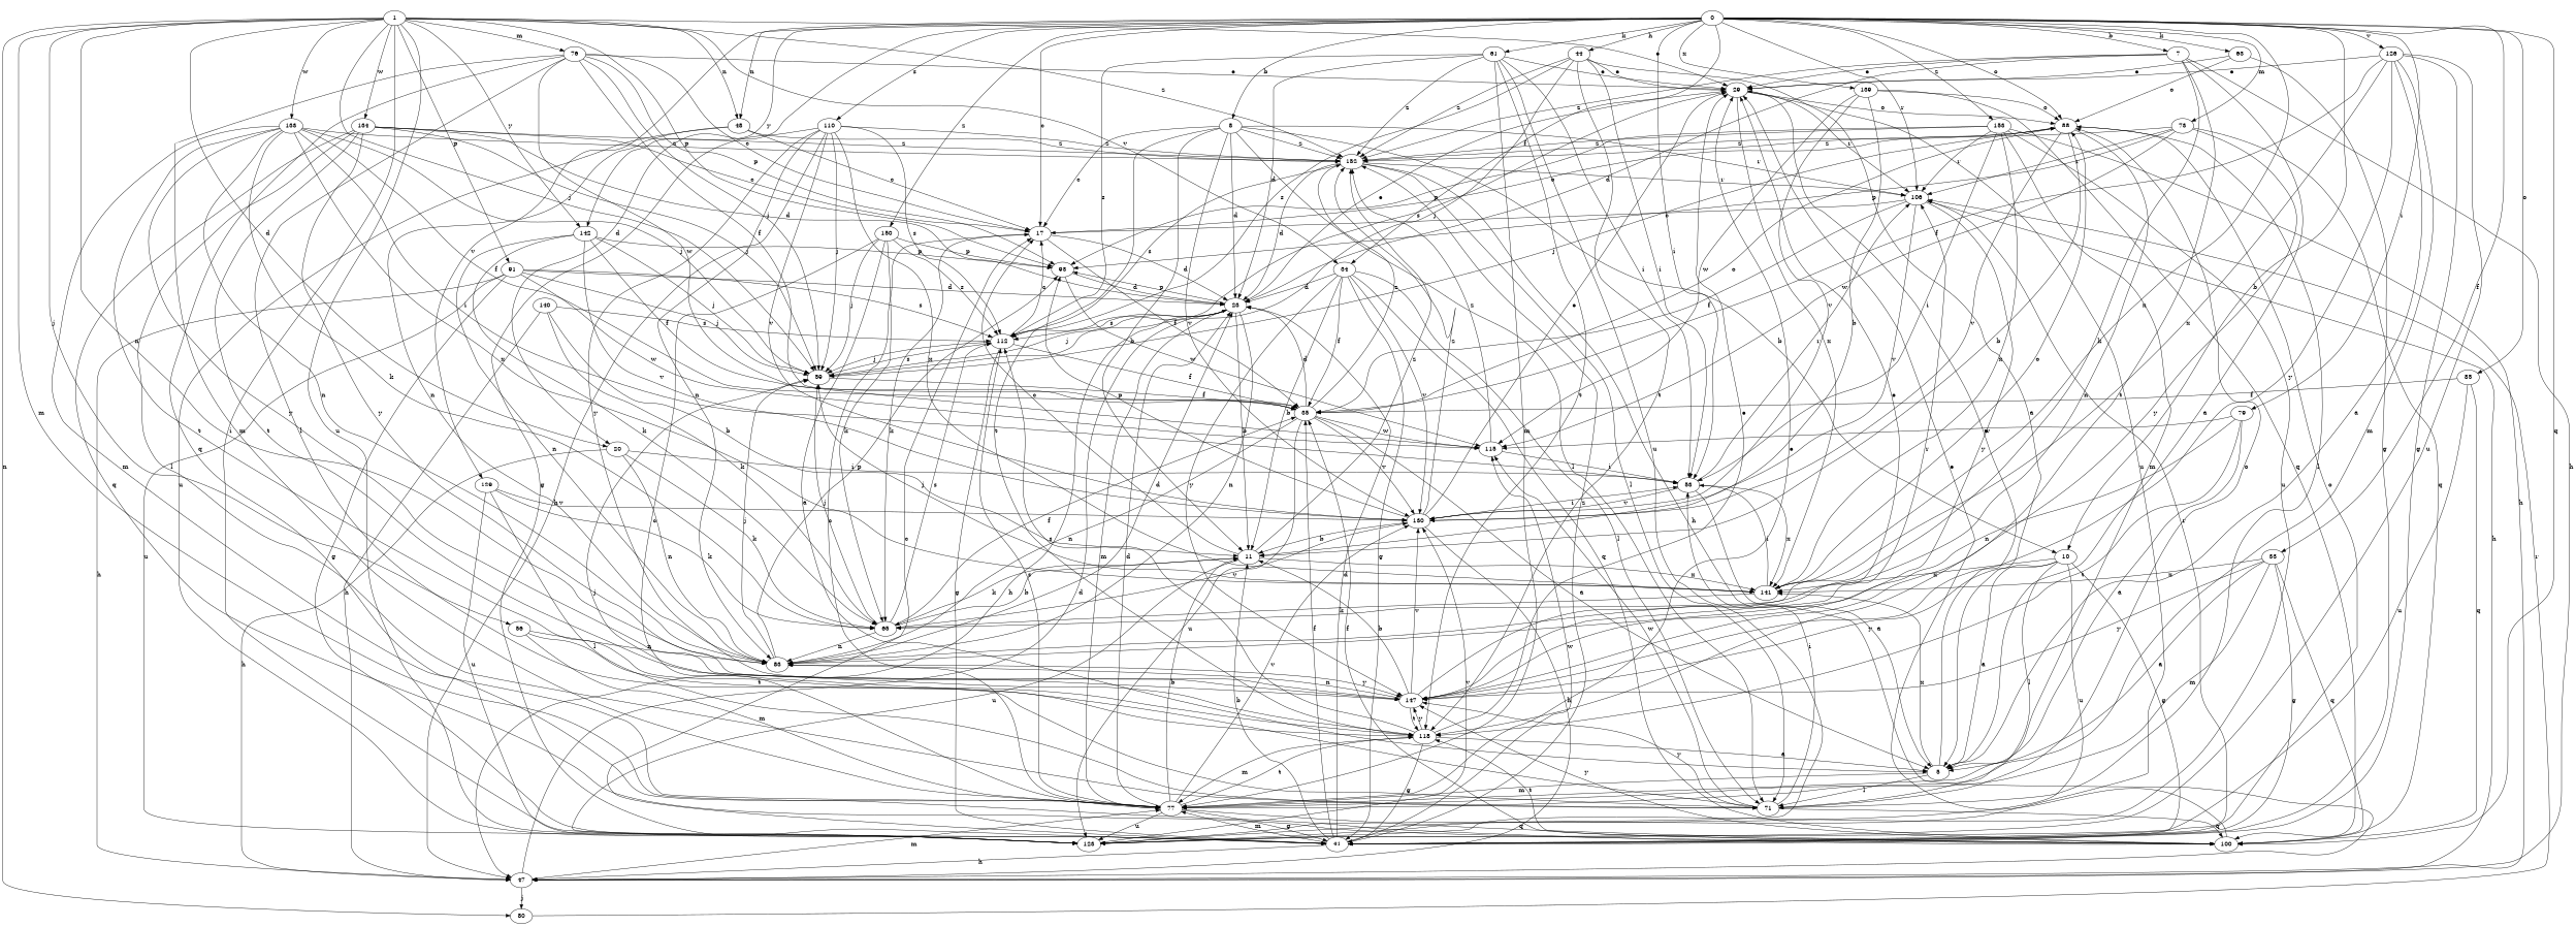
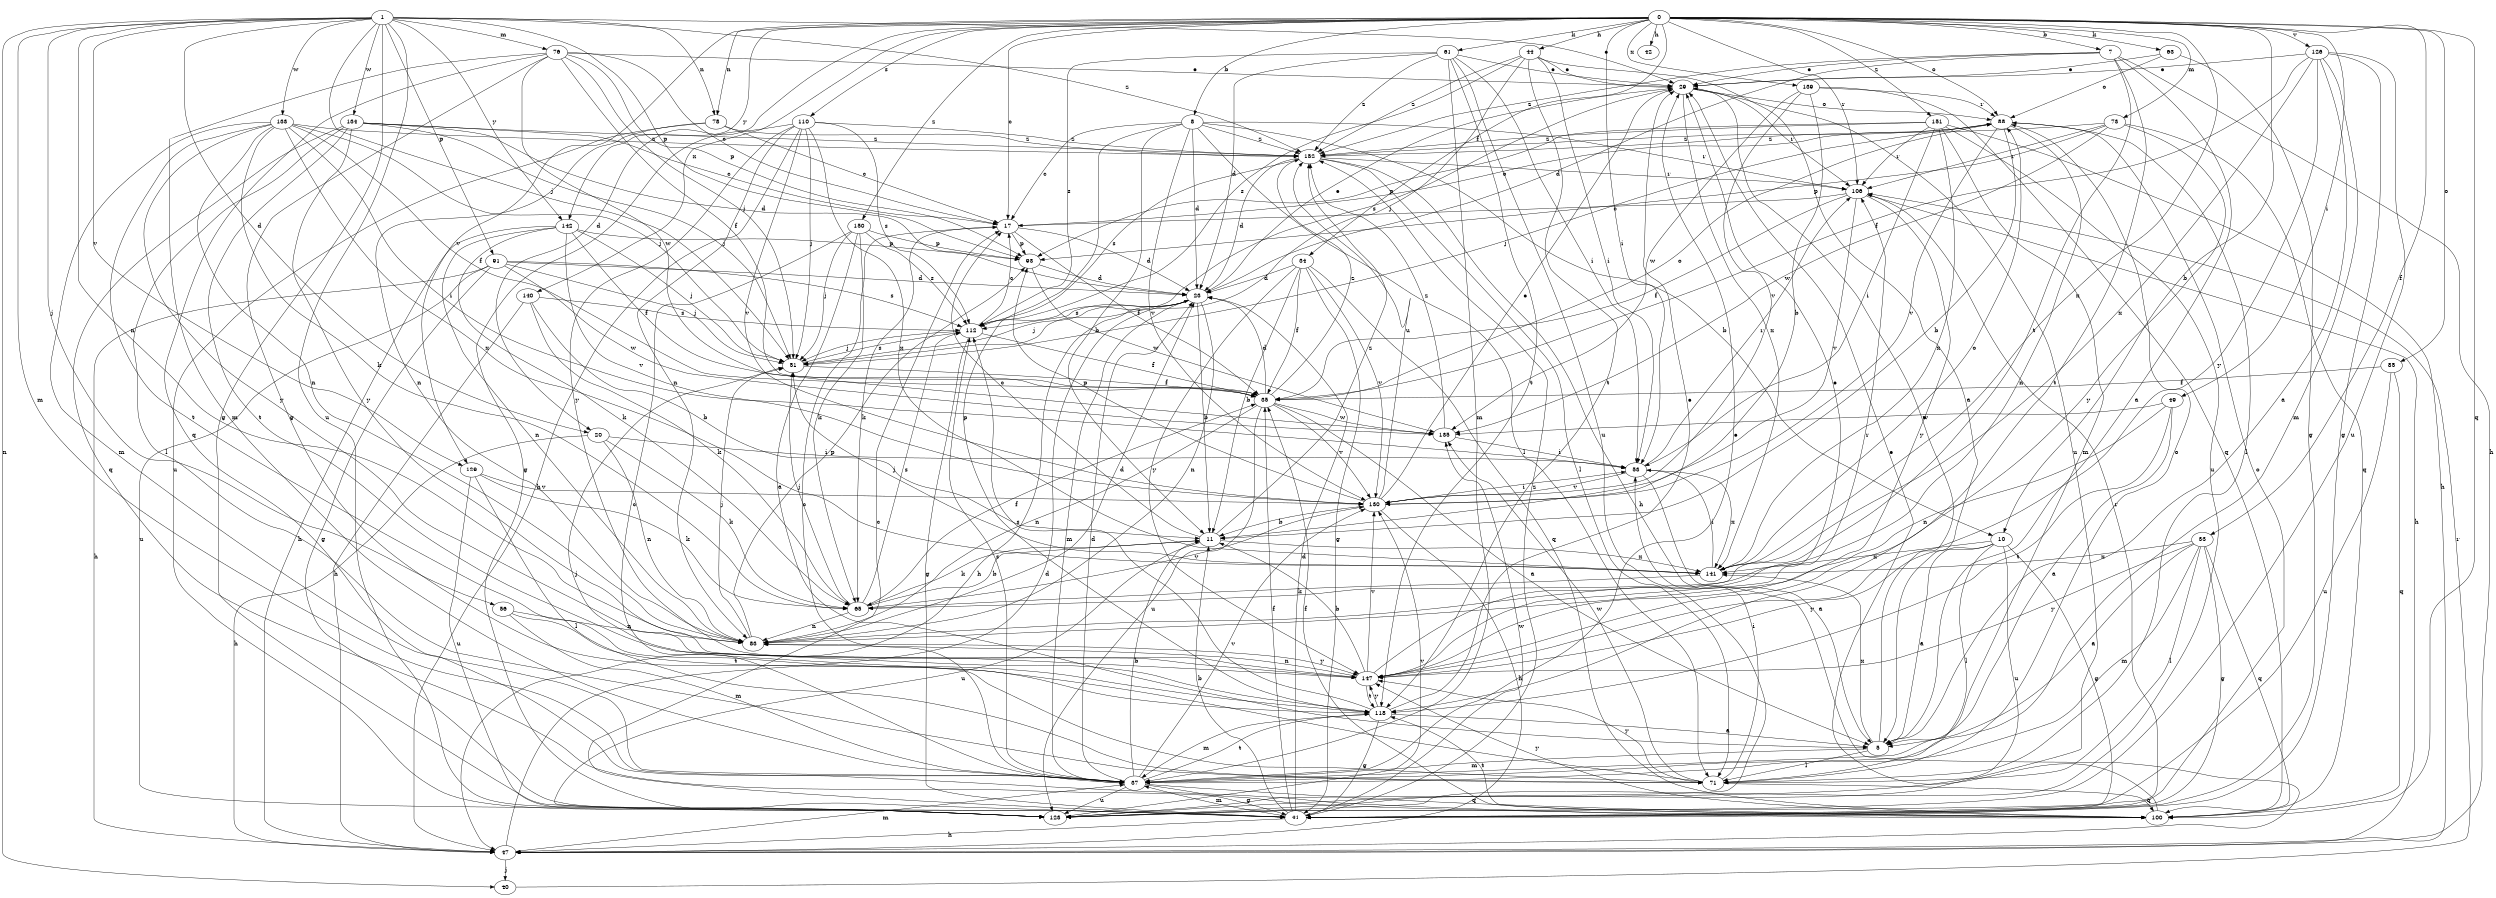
  strict digraph {
    0
    7
    8
    10
    17
    20
    33
    34
+   42
    44
-   49 [label=79]
+   49
    53
    61
    63
    73
-   78 [label=48]
+   78
    85
    88
    100
    106
    110
    126
    129
    139
    140
    141
    142
    150
-   151 [label=153]
+   151
    29
    152
    5
    23
    47
    65
    118
    71
    11
    130
    41
    123
    147
    35
    83
-   77
-   59
+   77 [label=37]
+   59 [label=51]
    112
-   135 [label=115]
+   135
    93
    1
    56
    76
-   80
+   80 [label=40]
    91
    133
    134
    0 -> 7 [label=b]
    0 -> 8 [label=b]
    0 -> 10 [label=b]
    0 -> 17 [label=c]
    0 -> 20 [label=d]
    0 -> 33 [label=f]
    0 -> 34 [label=f]
+   0 -> 42 [label=h]
    0 -> 44 [label=h]
    0 -> 49 [label=i]
    0 -> 53 [label=i]
    0 -> 61 [label=k]
    0 -> 63 [label=k]
    0 -> 73 [label=m]
    0 -> 78 [label=n]
    0 -> 85 [label=o]
    0 -> 88 [label=o]
    0 -> 100 [label=q]
    0 -> 106 [label=r]
    0 -> 110 [label=s]
    0 -> 126 [label=v]
    0 -> 129 [label=v]
    0 -> 139 [label=x]
+   0 -> 140 [label=x]
    0 -> 141 [label=x]
    0 -> 142 [label=y]
    0 -> 150 [label=z]
    0 -> 151 [label=z]
    7 -> 29 [label=e]
    7 -> 152 [label=z]
    7 -> 5 [label=a]
    7 -> 23 [label=d]
    7 -> 47 [label=h]
-   7 -> 65 [label=k]
+   7 -> 65 [label=t]
    7 -> 118 [label=t]
    8 -> 10 [label=b]
    8 -> 17 [label=c]
    8 -> 106 [label=r]
    8 -> 152 [label=z]
    8 -> 23 [label=d]
-   8 -> 118 [label=t]
+   8 -> 118 [label=p]
    8 -> 71 [label=l]
    8 -> 11 [label=b]
    8 -> 130 [label=v]
    10 -> 141 [label=x]
    10 -> 5 [label=a]
    10 -> 71 [label=l]
    10 -> 41 [label=g]
    10 -> 123 [label=u]
    10 -> 147 [label=y]
    17 -> 88 [label=o]
    17 -> 23 [label=d]
    17 -> 65 [label=k]
    17 -> 35 [label=f]
    20 -> 53 [label=i]
    20 -> 47 [label=h]
    20 -> 65 [label=k]
    20 -> 83 [label=n]
    33 -> 100 [label=q]
    33 -> 141 [label=x]
    33 -> 5 [label=a]
-   34 -> 71 [label=l]
+   33 -> 71 [label=l]
    33 -> 41 [label=g]
    33 -> 147 [label=y]
    33 -> 77 [label=m]
    34 -> 100 [label=q]
    34 -> 23 [label=d]
    34 -> 11 [label=b]
    34 -> 130 [label=v]
    34 -> 41 [label=g]
    34 -> 147 [label=y]
    34 -> 35 [label=f]
    44 -> 53 [label=i]
    44 -> 29 [label=e]
    44 -> 152 [label=z]
    44 -> 5 [label=a]
    44 -> 118 [label=t]
    44 -> 59 [label=j]
    44 -> 112 [label=s]
    49 -> 5 [label=a]
    49 -> 118 [label=t]
    49 -> 83 [label=n]
    49 -> 135 [label=w]
    53 -> 106 [label=r]
    53 -> 141 [label=x]
    53 -> 5 [label=a]
    53 -> 130 [label=v]
    61 -> 53 [label=i]
    61 -> 29 [label=e]
    61 -> 152 [label=z]
    61 -> 23 [label=d]
    61 -> 118 [label=t]
    61 -> 123 [label=u]
    61 -> 77 [label=m]
    61 -> 112 [label=s]
    63 -> 88 [label=o]
    63 -> 29 [label=e]
    63 -> 41 [label=g]
    73 -> 100 [label=q]
    73 -> 106 [label=r]
    73 -> 152 [label=z]
    73 -> 147 [label=y]
    73 -> 135 [label=w]
    73 -> 93 [label=p]
    78 -> 17 [label=c]
    78 -> 152 [label=z]
    78 -> 123 [label=u]
    78 -> 83 [label=n]
    85 -> 100 [label=q]
    85 -> 123 [label=u]
    85 -> 35 [label=f]
    88 -> 152 [label=z]
    88 -> 71 [label=l]
    88 -> 11 [label=b]
    88 -> 130 [label=v]
    88 -> 83 [label=n]
    88 -> 59 [label=j]
    100 -> 29 [label=e]
    100 -> 118 [label=t]
    100 -> 147 [label=y]
    100 -> 35 [label=f]
    106 -> 17 [label=c]
    106 -> 47 [label=h]
    106 -> 130 [label=v]
    106 -> 147 [label=y]
    106 -> 35 [label=f]
    110 -> 141 [label=x]
    110 -> 152 [label=z]
    110 -> 47 [label=h]
    110 -> 130 [label=v]
    110 -> 41 [label=g]
    110 -> 147 [label=y]
    110 -> 83 [label=n]
    110 -> 59 [label=j]
    110 -> 112 [label=s]
    126 -> 141 [label=x]
    126 -> 29 [label=e]
    126 -> 5 [label=a]
    126 -> 41 [label=g]
    126 -> 123 [label=u]
    126 -> 147 [label=y]
    126 -> 35 [label=f]
    126 -> 77 [label=m]
    129 -> 65 [label=k]
    129 -> 71 [label=l]
    129 -> 130 [label=v]
    129 -> 123 [label=u]
-   139 -> 88 [label=o]
+   139 -> 88 [label=r]
    139 -> 100 [label=q]
    139 -> 11 [label=b]
    139 -> 130 [label=v]
    139 -> 135 [label=w]
    140 -> 47 [label=h]
    140 -> 65 [label=k]
    140 -> 11 [label=b]
    140 -> 112 [label=s]
    141 -> 53 [label=i]
    141 -> 88 [label=o]
    141 -> 65 [label=k]
    141 -> 59 [label=j]
+   142 -> 47 [label=h]
    142 -> 65 [label=k]
    142 -> 130 [label=v]
    142 -> 35 [label=f]
    142 -> 83 [label=n]
    142 -> 59 [label=j]
    142 -> 93 [label=p]
    150 -> 5 [label=a]
    150 -> 65 [label=k]
    150 -> 77 [label=c]
    150 -> 59 [label=j]
    150 -> 112 [label=s]
    150 -> 93 [label=p]
    151 -> 53 [label=i]
    151 -> 106 [label=r]
    151 -> 141 [label=x]
    151 -> 152 [label=z]
    151 -> 47 [label=h]
    151 -> 123 [label=u]
    151 -> 77 [label=m]
    151 -> 93 [label=p]
    29 -> 88 [label=o]
    29 -> 106 [label=r]
    29 -> 141 [label=x]
    29 -> 123 [label=u]
    29 -> 112 [label=s]
    152 -> 106 [label=r]
    152 -> 23 [label=d]
    152 -> 47 [label=h]
    152 -> 71 [label=l]
    152 -> 112 [label=s]
    5 -> 141 [label=x]
    5 -> 29 [label=e]
    5 -> 71 [label=l]
    5 -> 77 [label=m]
    23 -> 29 [label=e]
    23 -> 47 [label=h]
    23 -> 11 [label=b]
    23 -> 83 [label=n]
    23 -> 77 [label=m]
    23 -> 59 [label=j]
    23 -> 112 [label=s]
-   23 -> 93 [label=p]
+   17 -> 93 [label=p]
    47 -> 23 [label=d]
    47 -> 77 [label=m]
    47 -> 80 [label=j]
    65 -> 11 [label=b]
    65 -> 130 [label=v]
    65 -> 35 [label=f]
    65 -> 83 [label=n]
    65 -> 59 [label=j]
    65 -> 112 [label=s]
    118 -> 29 [label=e]
    118 -> 5 [label=a]
    118 -> 41 [label=g]
    118 -> 147 [label=y]
    118 -> 77 [label=m]
    118 -> 112 [label=s]
    71 -> 53 [label=i]
    71 -> 88 [label=o]
    71 -> 100 [label=q]
    71 -> 147 [label=y]
    71 -> 59 [label=j]
    71 -> 135 [label=w]
    11 -> 17 [label=c]
    11 -> 141 [label=x]
    11 -> 152 [label=z]
    11 -> 65 [label=k]
    11 -> 123 [label=u]
    130 -> 53 [label=i]
    130 -> 29 [label=e]
-   130 -> 152 [label=z]
+   130 -> 152 [label=u]
    130 -> 47 [label=h]
    130 -> 11 [label=b]
    130 -> 93 [label=p]
    41 -> 17 [label=c]
    41 -> 88 [label=o]
    41 -> 106 [label=r]
    41 -> 152 [label=z]
    41 -> 23 [label=d]
    41 -> 47 [label=h]
    41 -> 11 [label=b]
    41 -> 35 [label=f]
    41 -> 77 [label=m]
    41 -> 135 [label=w]
    123 -> 130 [label=v]
    147 -> 106 [label=r]
    147 -> 29 [label=e]
    147 -> 118 [label=t]
    147 -> 11 [label=b]
    147 -> 130 [label=v]
    147 -> 83 [label=n]
    35 -> 88 [label=o]
    35 -> 152 [label=z]
    35 -> 5 [label=a]
    35 -> 23 [label=d]
    35 -> 130 [label=v]
    35 -> 123 [label=u]
    35 -> 83 [label=n]
    35 -> 135 [label=w]
    83 -> 23 [label=d]
    83 -> 147 [label=y]
    83 -> 59 [label=j]
    83 -> 93 [label=p]
    77 -> 17 [label=c]
    77 -> 100 [label=q]
    77 -> 29 [label=e]
    77 -> 23 [label=d]
    77 -> 118 [label=t]
    77 -> 11 [label=b]
    77 -> 130 [label=v]
    77 -> 41 [label=g]
    77 -> 123 [label=u]
    77 -> 112 [label=s]
    59 -> 35 [label=f]
    59 -> 112 [label=s]
    112 -> 17 [label=c]
    112 -> 41 [label=g]
    112 -> 35 [label=f]
    112 -> 59 [label=j]
    135 -> 53 [label=i]
    135 -> 152 [label=z]
    93 -> 23 [label=d]
    93 -> 135 [label=w]
    1 -> 20 [label=d]
    1 -> 78 [label=n]
-   1 -> 34 [label=v]
+   1 -> 129 [label=v]
    1 -> 142 [label=y]
    1 -> 29 [label=e]
    1 -> 152 [label=z]
-   1 -> 41 [label=i]
+   1 -> 41 [label=g]
    1 -> 123 [label=u]
    1 -> 83 [label=n]
    1 -> 77 [label=m]
    1 -> 59 [label=j]
    1 -> 93 [label=p]
    1 -> 56 [label=j]
    1 -> 76 [label=m]
    1 -> 80 [label=n]
    1 -> 91 [label=p]
    1 -> 133 [label=w]
    1 -> 134 [label=w]
    56 -> 118 [label=t]
    56 -> 83 [label=n]
    56 -> 77 [label=m]
    76 -> 17 [label=c]
    76 -> 100 [label=q]
    76 -> 29 [label=e]
-   76 -> 71 [label=l]
+   76 -> 71 [label=g]
    76 -> 35 [label=f]
    76 -> 77 [label=m]
    76 -> 59 [label=j]
    76 -> 135 [label=w]
    76 -> 93 [label=p]
    80 -> 106 [label=r]
    91 -> 23 [label=d]
    91 -> 47 [label=h]
    91 -> 41 [label=g]
    91 -> 123 [label=u]
    91 -> 59 [label=j]
    91 -> 112 [label=s]
    91 -> 135 [label=w]
    133 -> 53 [label=i]
    133 -> 141 [label=x]
    133 -> 152 [label=z]
    133 -> 65 [label=k]
    133 -> 118 [label=t]
    133 -> 147 [label=y]
    133 -> 35 [label=f]
    133 -> 83 [label=n]
    133 -> 77 [label=m]
    133 -> 59 [label=j]
    134 -> 17 [label=c]
    134 -> 100 [label=q]
    134 -> 152 [label=z]
    134 -> 23 [label=d]
    134 -> 118 [label=t]
    134 -> 71 [label=l]
    134 -> 147 [label=y]
    134 -> 59 [label=j]
  }
